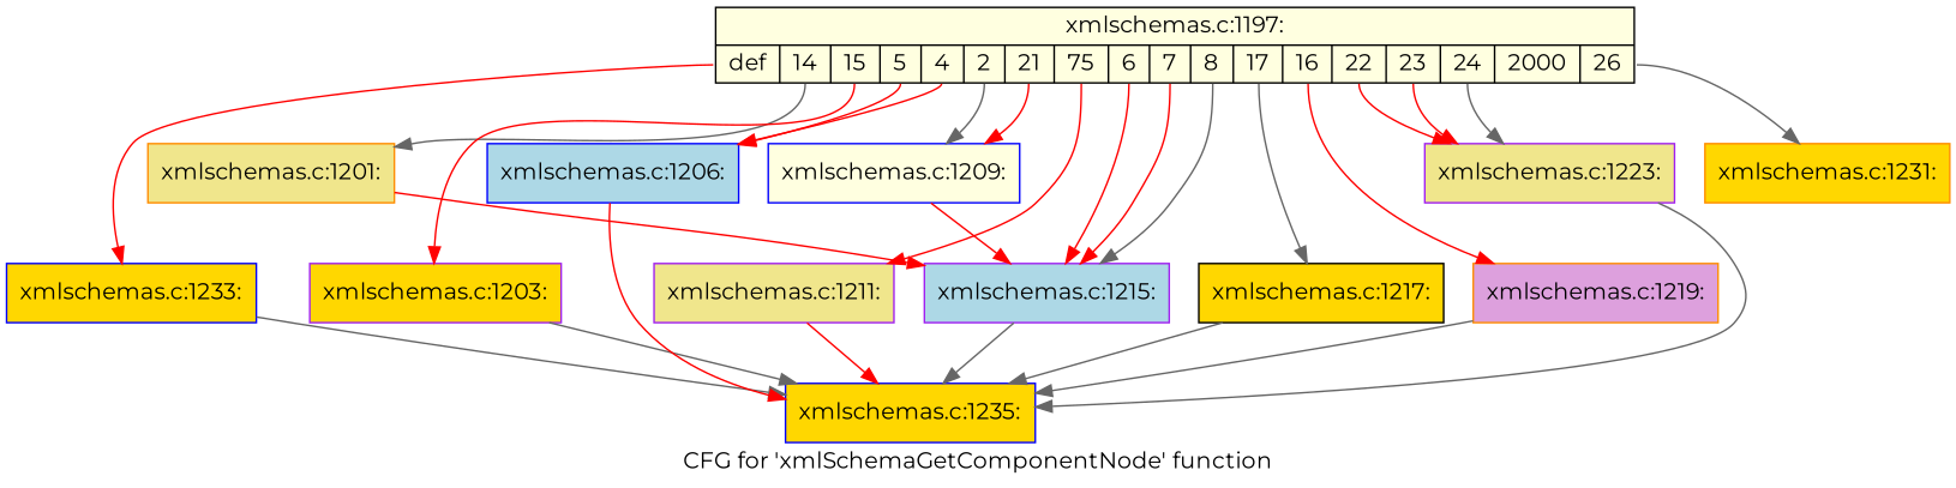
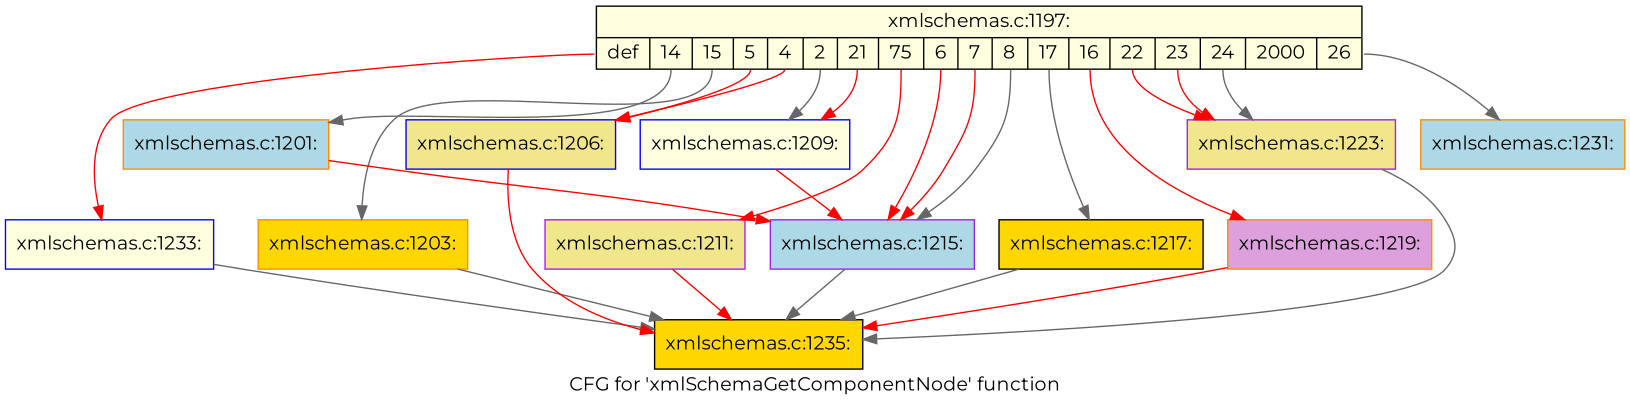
  digraph {
    fontname=Montserrat
    label="CFG for 'xmlSchemaGetComponentNode' function"
    node [color=blue fillcolor=lightyellow fontname=Montserrat shape=record style=filled]
    edge [color=red fontname=Montserrat]
    n1 [color=black label="{xmlschemas.c:1197:|{<s0>def|<s1>14|<s2>15|<s3>5|<s4>4|<s5>2|<s6>21|<s7>75|<s8>6|<s9>7|<s10>8|<s11>17|<s12>16|<s13>22|<s14>23|<s15>24|<s16>2000|<s17>26}}"]
-   n2 [fillcolor=gold label="{xmlschemas.c:1233:}"]
-   n3 [color=darkorange fillcolor=khaki label="{xmlschemas.c:1201:}"]
-   n4 [color=purple fillcolor=gold label="{xmlschemas.c:1203:}"]
-   n5 [fillcolor=lightblue label="{xmlschemas.c:1206:}"]
+   n2 [label="{xmlschemas.c:1233:}"]
+   n3 [color=darkorange fillcolor=lightblue label="{xmlschemas.c:1201:}"]
+   n4 [color=darkorange fillcolor=gold label="{xmlschemas.c:1203:}"]
+   n5 [fillcolor=khaki label="{xmlschemas.c:1206:}"]
    n6 [label="{xmlschemas.c:1209:}"]
    n7 [color=purple fillcolor=khaki label="{xmlschemas.c:1211:}"]
    n8 [color=purple fillcolor=lightblue label="{xmlschemas.c:1215:}"]
    n9 [color=black fillcolor=gold label="{xmlschemas.c:1217:}"]
    n10 [color=darkorange fillcolor=plum label="{xmlschemas.c:1219:}"]
    n11 [color=purple fillcolor=khaki label="{xmlschemas.c:1223:}"]
-   n12 [color=darkorange fillcolor=gold label="{xmlschemas.c:1231:}"]
-   n13 [fillcolor=gold label="{xmlschemas.c:1235:}"]
+   n12 [color=darkorange fillcolor=lightblue label="{xmlschemas.c:1231:}"]
+   n13 [color=black fillcolor=gold label="{xmlschemas.c:1235:}"]
    n1 -> n2 [tailport=s0]
    n1 -> n3 [color=gray40 tailport=s1]
-   n1 -> n4 [tailport=s2]
+   n1 -> n4 [color=gray40 tailport=s2]
    n1 -> n5 [tailport=s3]
    n1 -> n5 [tailport=s4]
    n1 -> n6 [color=gray40 tailport=s5]
    n1 -> n6 [tailport=s6]
    n1 -> n7 [tailport=s7]
    n1 -> n8 [tailport=s8]
    n1 -> n8 [tailport=s9]
    n1 -> n8 [color=gray40 tailport=s10]
    n1 -> n9 [color=gray40 tailport=s11]
    n1 -> n10 [tailport=s12]
    n1 -> n11 [tailport=s13]
    n1 -> n11 [tailport=s14]
    n1 -> n11 [color=gray40 tailport=s15]
    n1 -> n12 [color=gray40 tailport=s17]
    n2 -> n13 [color=gray40]
    n3 -> n8
    n4 -> n13 [color=gray40]
    n5 -> n13
    n6 -> n8
    n7 -> n13
    n8 -> n13 [color=gray40]
    n9 -> n13 [color=gray40]
-   n10 -> n13 [color=gray40]
+   n10 -> n13
    n11 -> n13 [color=gray40]
  }
